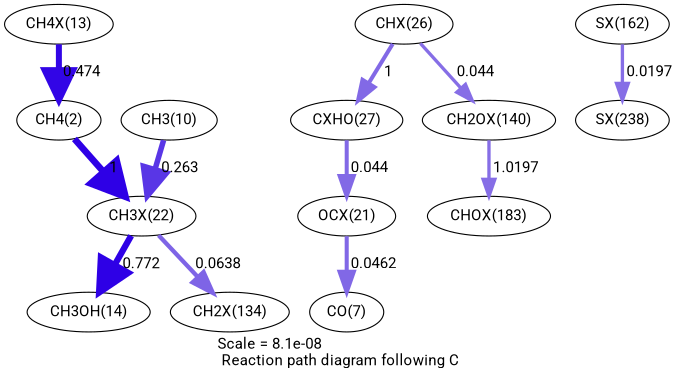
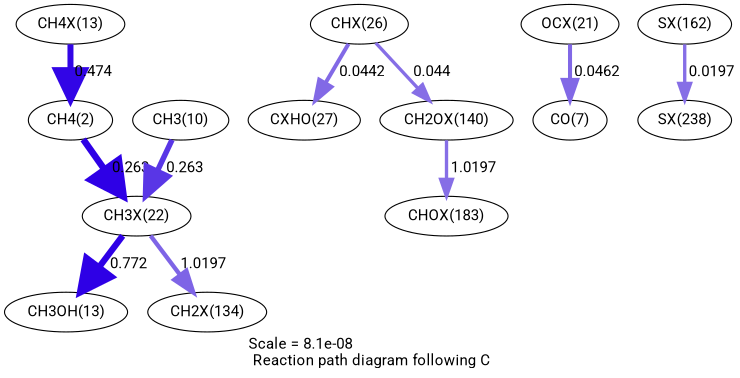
  digraph {
    fontname=Roboto
    label="Scale = 8.1e-08\l Reaction path diagram following C"
    node [fontname=Roboto]
    edge [arrowsize=1.52 color="0.7, 0.52, 0.9" fontname=Roboto penwidth=3.04]
    n1 [label="CH4X(13)"]
    n2 [label="CH4(2)"]
    n3 [label="CH3X(22)"]
-   n4 [label="CH3OH(14)"]
+   n4 [label="CH3OH(13)"]
    n5 [label="CH2X(134)"]
    n6 [label="CH3(10)"]
    n7 [label="CHX(26)"]
    n8 [label="CXHO(27)"]
    n9 [label="CH2OX(140)"]
    n10 [label="OCX(21)"]
    n11 [label="CHOX(183)"]
    n12 [label="CO(7)"]
    n13 [label="SX(162)"]
    n14 [label="SX(238)"]
    n1 -> n2 [arrowsize=2.72 color="0.7, 0.974, 0.9" label=" 0.474" penwidth=5.44]
-   n2 -> n3 [arrowsize=3 color="0.7, 1.5, 0.9" label=" 1" penwidth=6]
+   n2 -> n3 [arrowsize=3 color="0.7, 1.5, 0.9" label=" 0.263" penwidth=6]
    n3 -> n4 [arrowsize=2.85 color="0.7, 1.17, 0.9" label=" 0.772" penwidth=5.7]
-   n3 -> n5 [arrowsize=1.96 color="0.7, 0.564, 0.9" label=" 0.0638" penwidth=3.92]
+   n3 -> n5 [arrowsize=1.96 color="0.7, 0.564, 0.9" label=" 1.0197" penwidth=3.92]
    n6 -> n3 [arrowsize=2.5 color="0.7, 0.763, 0.9" label=" 0.263" penwidth=4.99]
-   n7 -> n8 [arrowsize=1.82 color="0.7, 0.544, 0.9" label=" 1" penwidth=3.65]
+   n7 -> n8 [arrowsize=1.82 color="0.7, 0.544, 0.9" label=" 0.0442" penwidth=3.65]
    n7 -> n9 [label=" 0.044" penwidth=3.03]
-   n8 -> n10 [arrowsize=1.82 color="0.7, 0.544, 0.9" label=" 0.044" penwidth=3.64]
    n9 -> n11 [label=" 1.0197"]
    n10 -> n12 [arrowsize=1.84 color="0.7, 0.546, 0.9" label=" 0.0462" penwidth=3.68]
    n13 -> n14 [label=" 0.0197"]
  }
